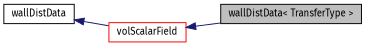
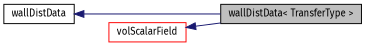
  digraph {
    fontname="Fira Sans"
    rankdir=LR
    node [color=black fontname="Fira Sans" fontsize=10 shape=record]
    edge [color=midnightblue dir=back fontname="Fira Sans" fontsize=10 labelfontname=Helvetica labelfontsize=10 style=solid]
    n1 [fillcolor=grey75 fontcolor=black height=0.2 label="wallDistData\< TransferType \>" style=filled width=0.4]
    n2 [color=red height=0.2 label=volScalarField width=0.4]
    n3 [height=0.2 label=wallDistData width=0.4]
    n2 -> n1
-   n3 -> n2
+   n3 -> n1
  }
